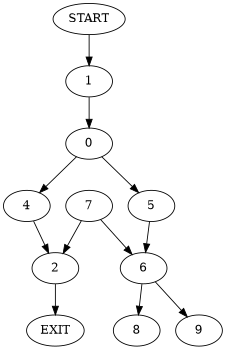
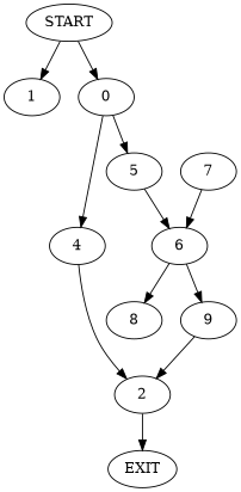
  digraph {
    n1 [label=START]
    1
    n3 [label=0]
    n4 [label=EXIT]
    2
    4
    5
    6
    8
    9
    7
    n1 -> 1
-   1 -> n3
+   n1 -> n3
    n3 -> 4
    n3 -> 5
    2 -> n4
    4 -> 2
    5 -> 6
    6 -> 8
    6 -> 9
-   7 -> 2
+   9 -> 2
    7 -> 6
  }
